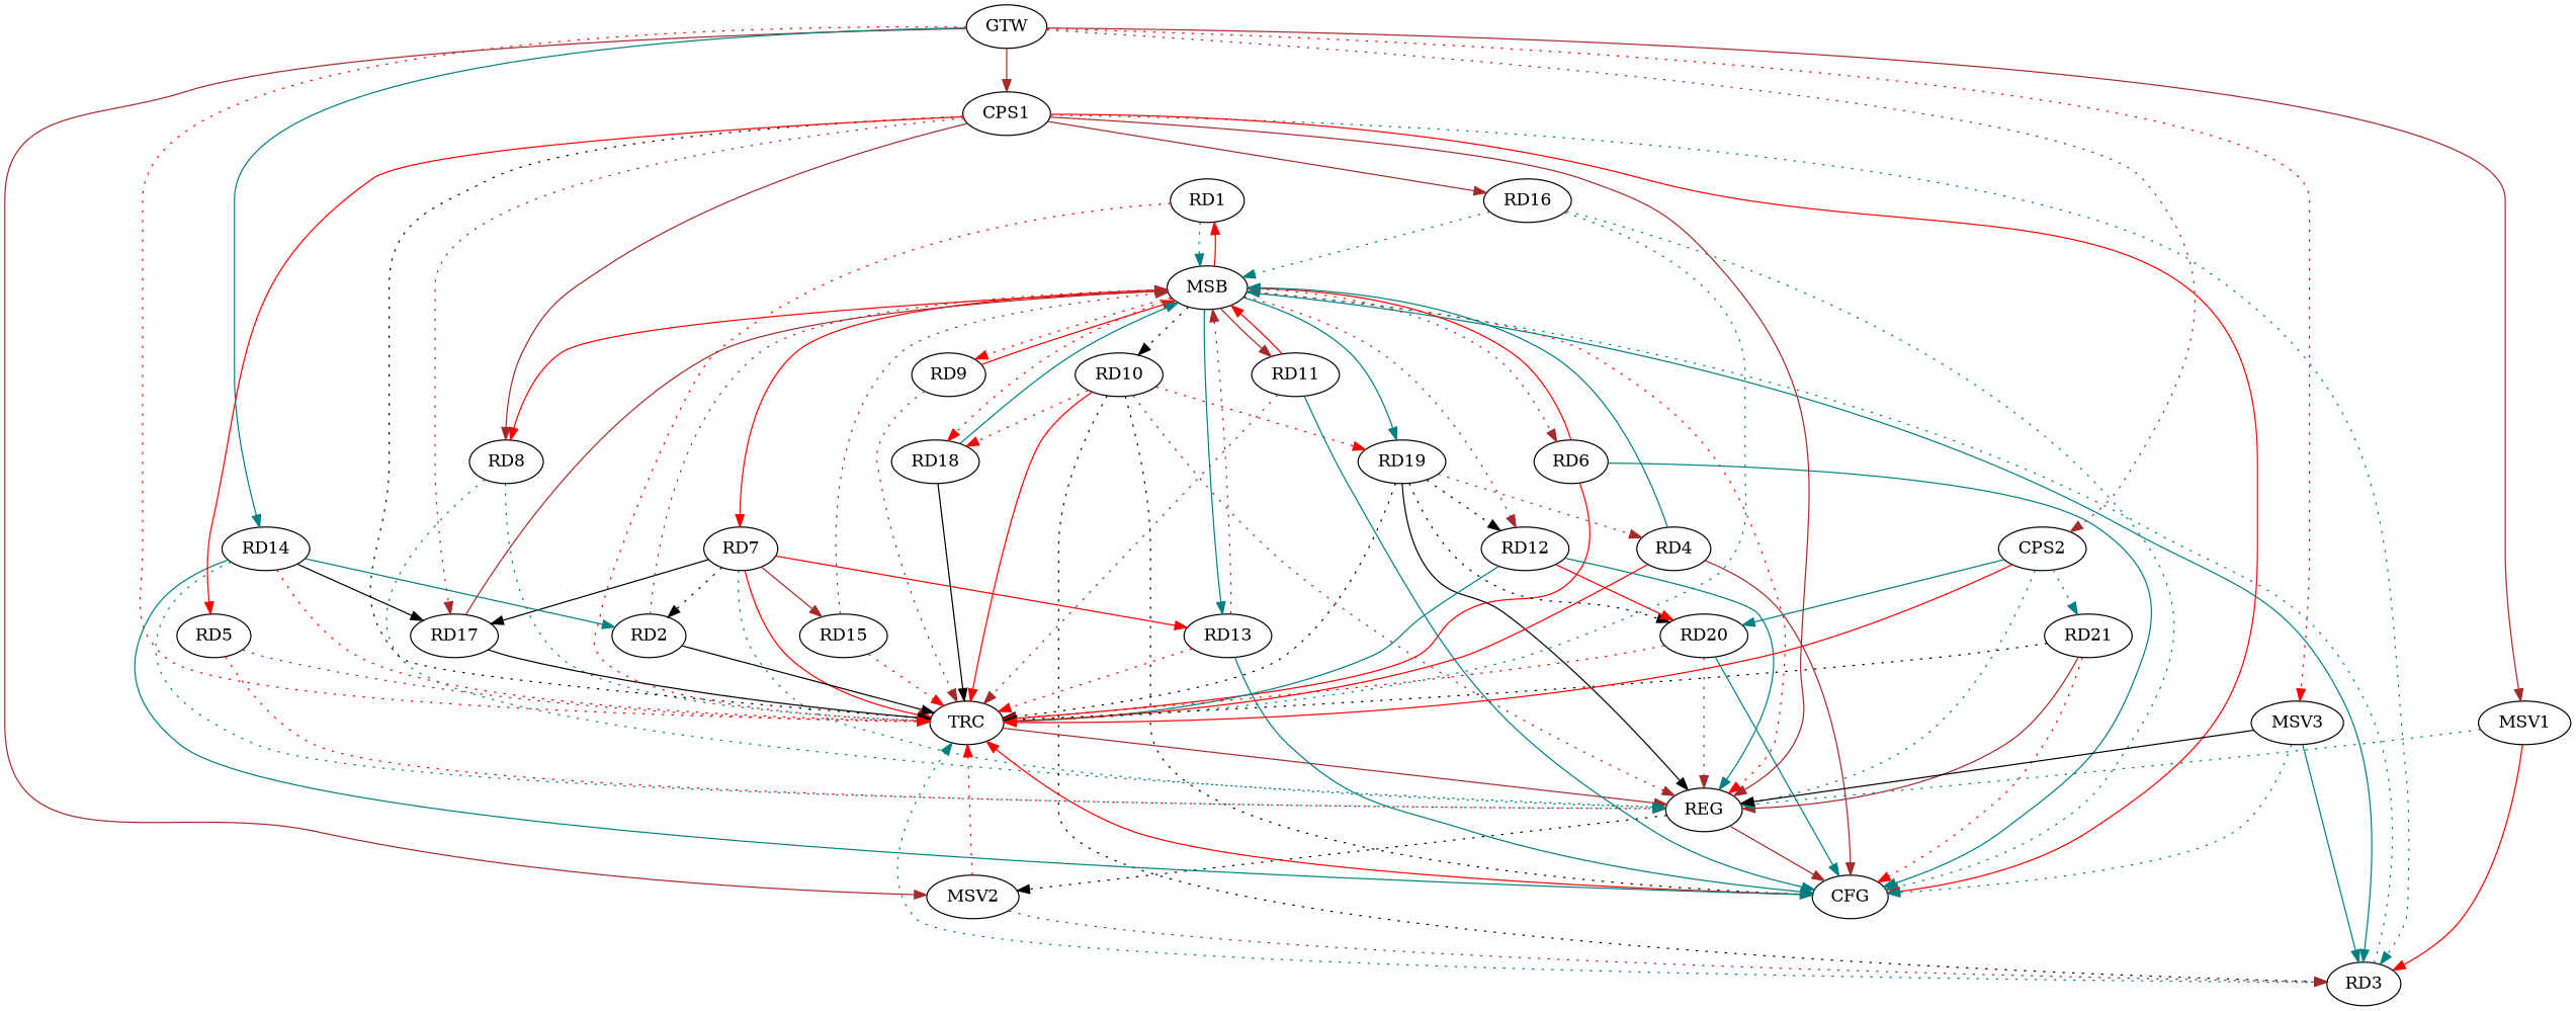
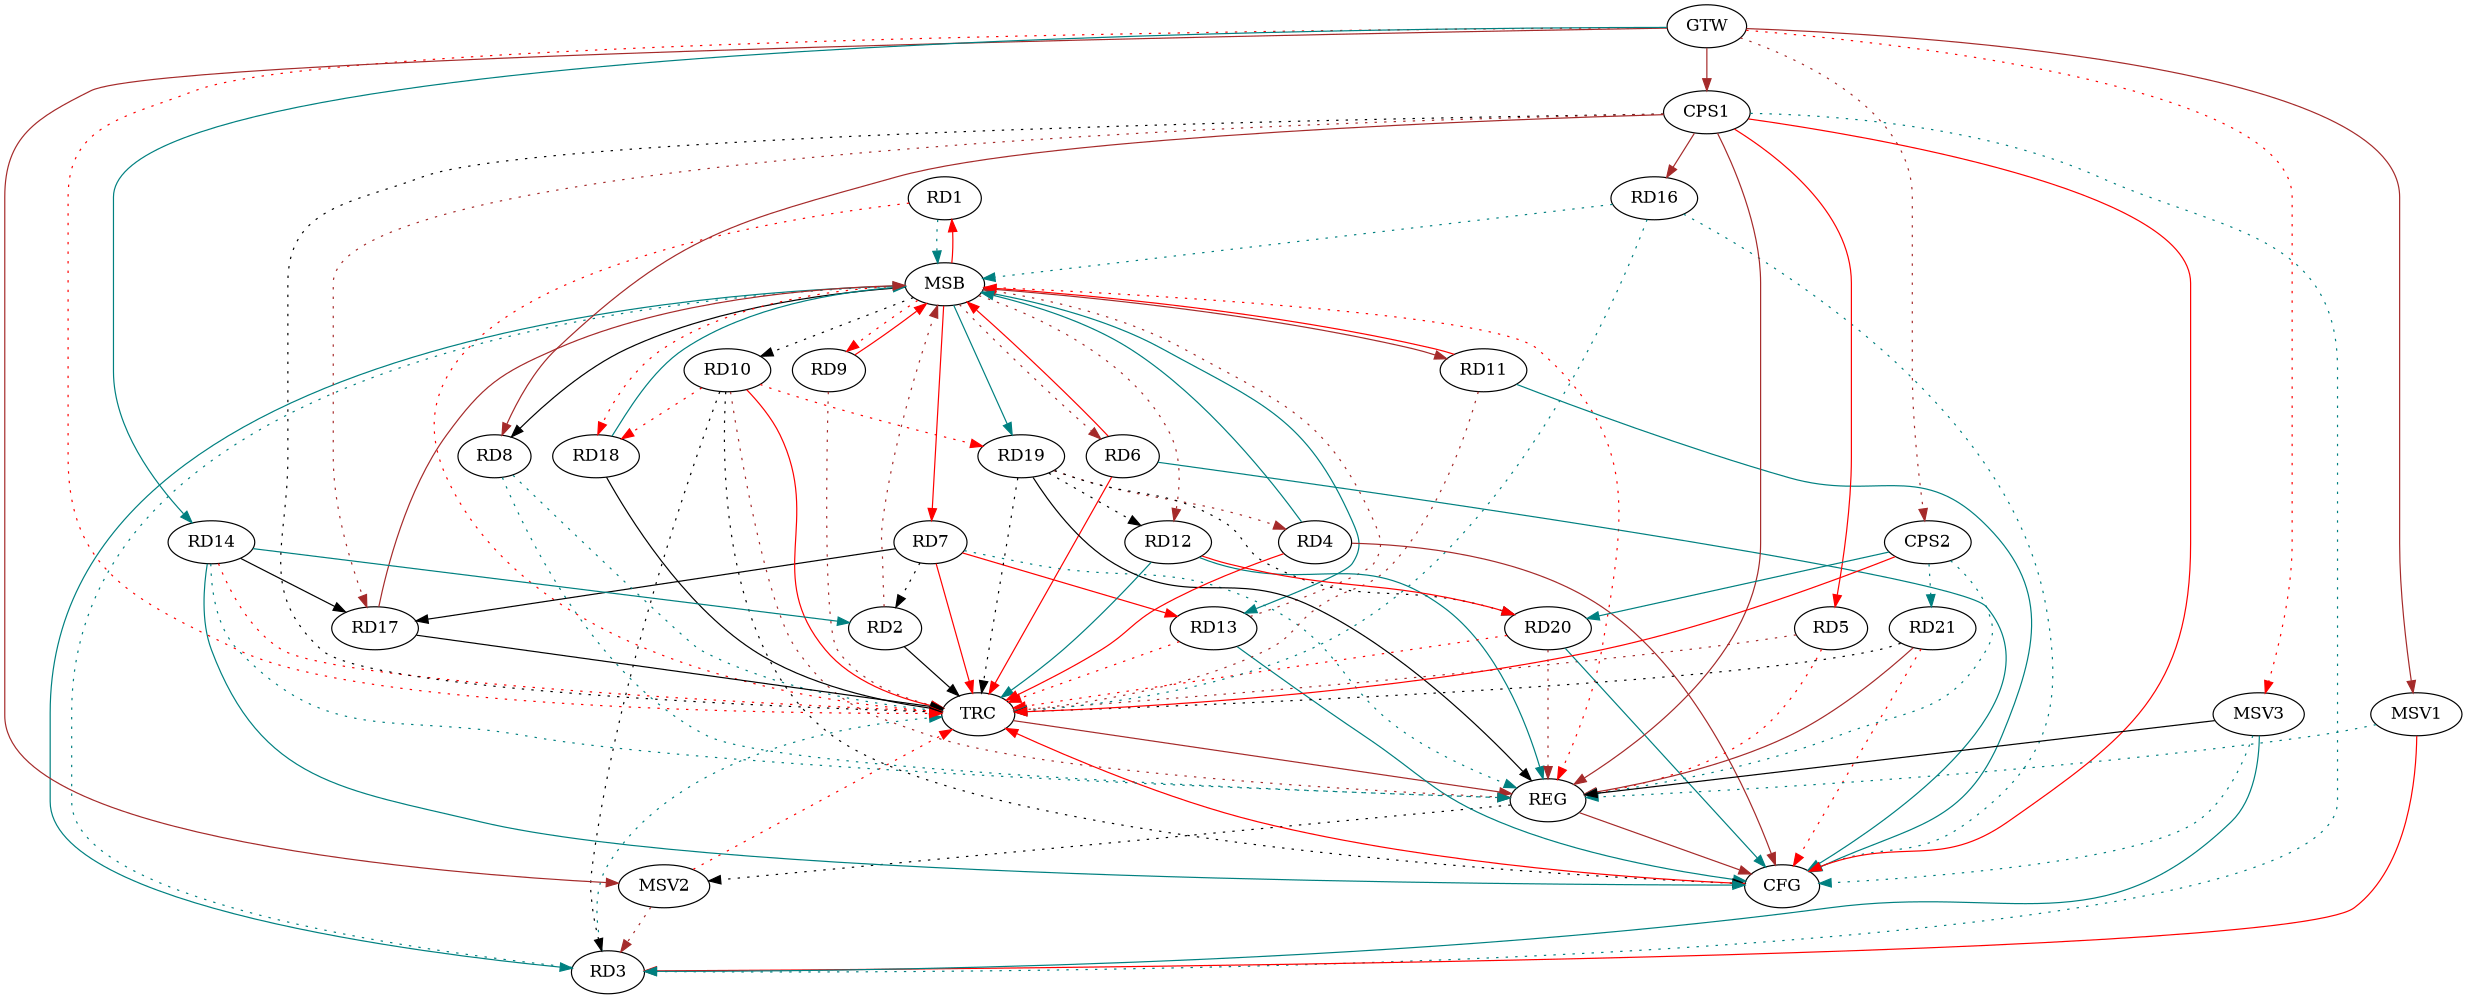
  strict digraph {
    edge [color=red style=dotted]
    n1 [label=RD1]
    n2 [label=MSB]
    n3 [label=TRC]
    n4 [label=RD3]
    n5 [label=REG]
    n6 [label=RD6]
    n7 [label=RD7]
    n8 [label=RD13]
    n9 [label=RD8]
    n10 [label=RD9]
    n11 [label=RD10]
    n12 [label=RD18]
    n13 [label=RD19]
    n14 [label=RD11]
    n15 [label=RD12]
    n16 [label=RD2]
    n17 [label=RD4]
    n18 [label=CFG]
    n19 [label=RD5]
    n20 [label=MSV2]
-   n21 [label=RD15]
    n22 [label=RD17]
    n23 [label=RD20]
    n24 [label=RD14]
    n25 [label=RD16]
    n26 [label=RD21]
    n27 [label=CPS1]
    n28 [label=CPS2]
    n29 [label=GTW]
    n30 [label=MSV1]
    n31 [label=MSV3]
    n1 -> n2 [color=teal]
    n1 -> n3
    n2 -> n1 [style=solid]
    n2 -> n4 [color=teal style=solid]
    n2 -> n5
    n2 -> n6 [color=brown]
    n2 -> n7 [style=solid]
    n2 -> n8 [color=teal style=solid]
-   n2 -> n9 [style=solid]
+   n2 -> n9 [color=black style=solid]
    n2 -> n10
    n2 -> n11 [color=black]
    n2 -> n12
    n2 -> n13 [color=teal style=solid]
    n2 -> n14 [color=brown style=solid]
    n2 -> n15 [color=brown]
    n3 -> n5 [color=brown style=solid]
    n4 -> n2 [color=teal]
    n4 -> n3 [color=teal]
    n5 -> n18 [color=brown style=solid]
    n5 -> n20 [color=black]
    n6 -> n2 [style=solid]
    n6 -> n3 [style=solid]
    n6 -> n18 [color=teal style=solid]
    n7 -> n3 [style=solid]
    n7 -> n5 [color=teal]
    n7 -> n8 [style=solid]
    n7 -> n16 [color=black]
-   n7 -> n21 [color=brown style=solid]
    n7 -> n22 [color=black style=solid]
    n8 -> n2 [color=brown]
    n8 -> n3
    n8 -> n18 [color=teal style=solid]
    n9 -> n3 [color=teal]
    n9 -> n5 [color=teal]
    n10 -> n2 [style=solid]
    n10 -> n3 [color=brown]
    n11 -> n3 [style=solid]
    n11 -> n4 [color=black]
    n11 -> n5 [color=brown]
    n11 -> n12
    n11 -> n13
    n11 -> n18 [color=black]
    n12 -> n2 [color=teal style=solid]
    n12 -> n3 [color=black style=solid]
    n13 -> n3 [color=black]
    n13 -> n5 [color=black style=solid]
    n13 -> n15 [color=black]
    n13 -> n17 [color=brown]
    n13 -> n23 [color=black]
    n14 -> n2 [style=solid]
    n14 -> n3 [color=brown]
    n14 -> n18 [color=teal style=solid]
    n15 -> n3 [color=teal style=solid]
    n15 -> n5 [color=teal style=solid]
    n15 -> n23 [style=solid]
    n16 -> n2 [color=brown]
    n16 -> n3 [color=black style=solid]
    n17 -> n2 [color=teal style=solid]
    n17 -> n3 [style=solid]
    n17 -> n18 [color=brown style=solid]
    n18 -> n3 [style=solid]
    n19 -> n3 [color=brown]
    n19 -> n5
    n20 -> n3
    n20 -> n4 [color=brown]
-   n21 -> n2 [color=brown]
-   n21 -> n3
    n22 -> n2 [color=brown style=solid]
    n22 -> n3 [color=black style=solid]
    n23 -> n3
    n23 -> n5 [color=brown]
    n23 -> n18 [color=teal style=solid]
    n24 -> n3
    n24 -> n5 [color=teal]
    n24 -> n16 [color=teal style=solid]
    n24 -> n18 [color=teal style=solid]
    n24 -> n22 [color=black style=solid]
    n25 -> n2 [color=teal]
    n25 -> n3 [color=teal]
    n25 -> n18 [color=teal]
    n26 -> n3 [color=black]
    n26 -> n5 [color=brown style=solid]
    n26 -> n18
    n27 -> n3 [color=black]
    n27 -> n4 [color=teal]
    n27 -> n5 [color=brown style=solid]
    n27 -> n9 [color=brown style=solid]
    n27 -> n18 [style=solid]
    n27 -> n19 [style=solid]
    n27 -> n22 [color=brown]
    n27 -> n25 [color=brown style=solid]
    n28 -> n3 [style=solid]
    n28 -> n5 [color=teal]
    n28 -> n23 [color=teal style=solid]
    n28 -> n26 [color=teal]
    n29 -> n3
    n29 -> n20 [color=brown style=solid]
    n29 -> n24 [color=teal style=solid]
    n29 -> n27 [color=brown style=solid]
    n29 -> n28 [color=brown]
    n29 -> n30 [color=brown style=solid]
    n29 -> n31
    n30 -> n4 [style=solid]
    n30 -> n5 [color=teal]
    n31 -> n4 [color=teal style=solid]
    n31 -> n5 [color=black style=solid]
    n31 -> n18 [color=teal]
  }
